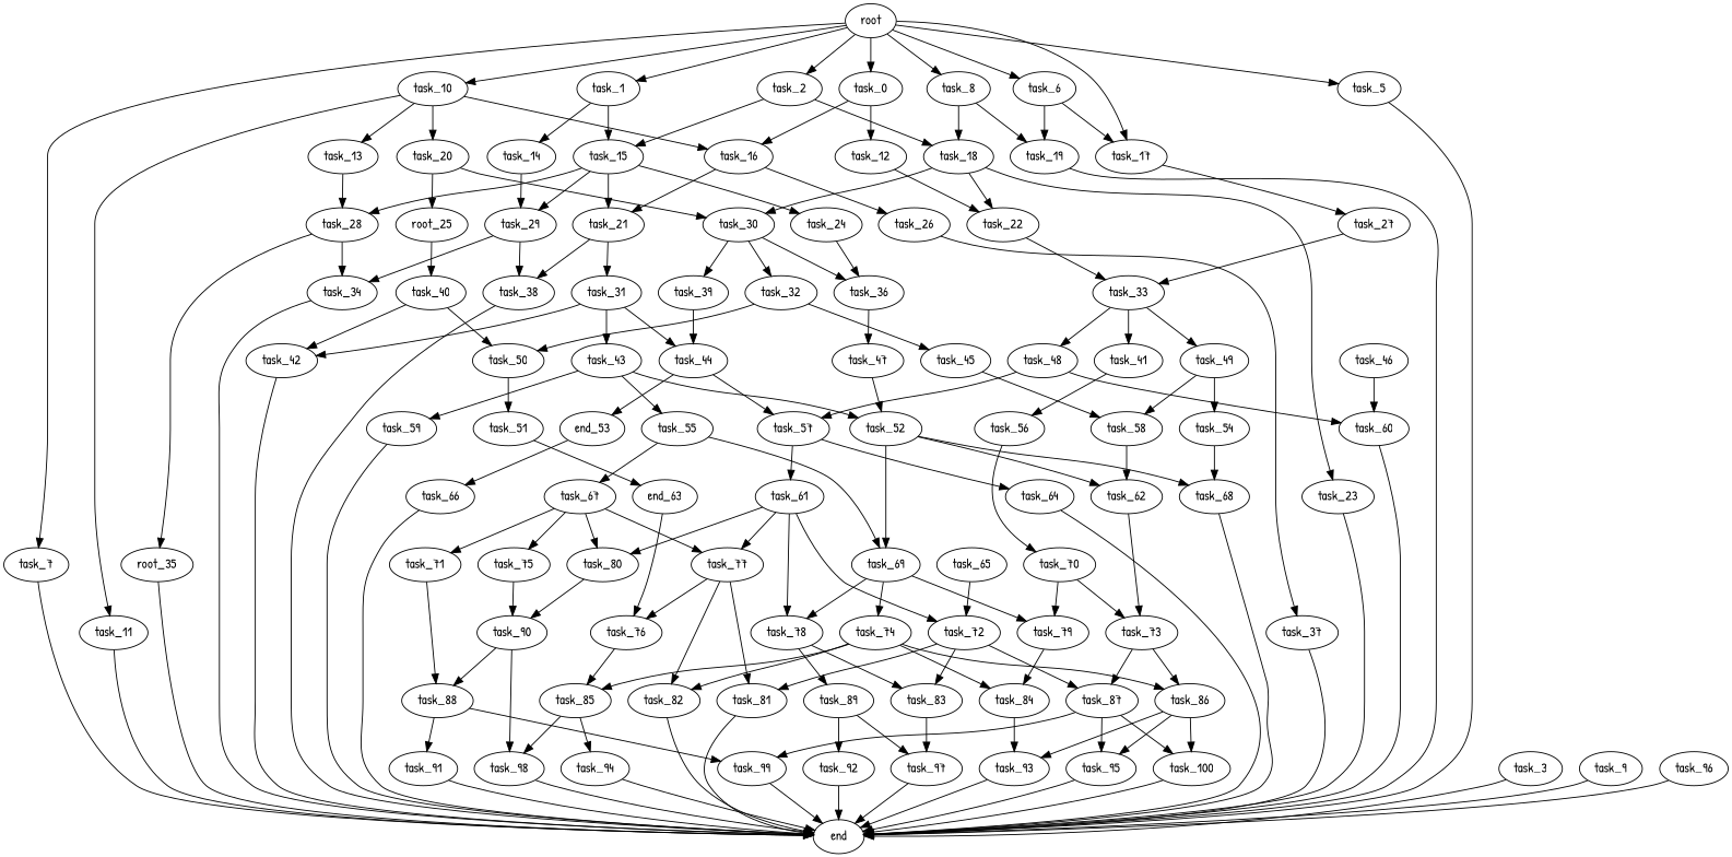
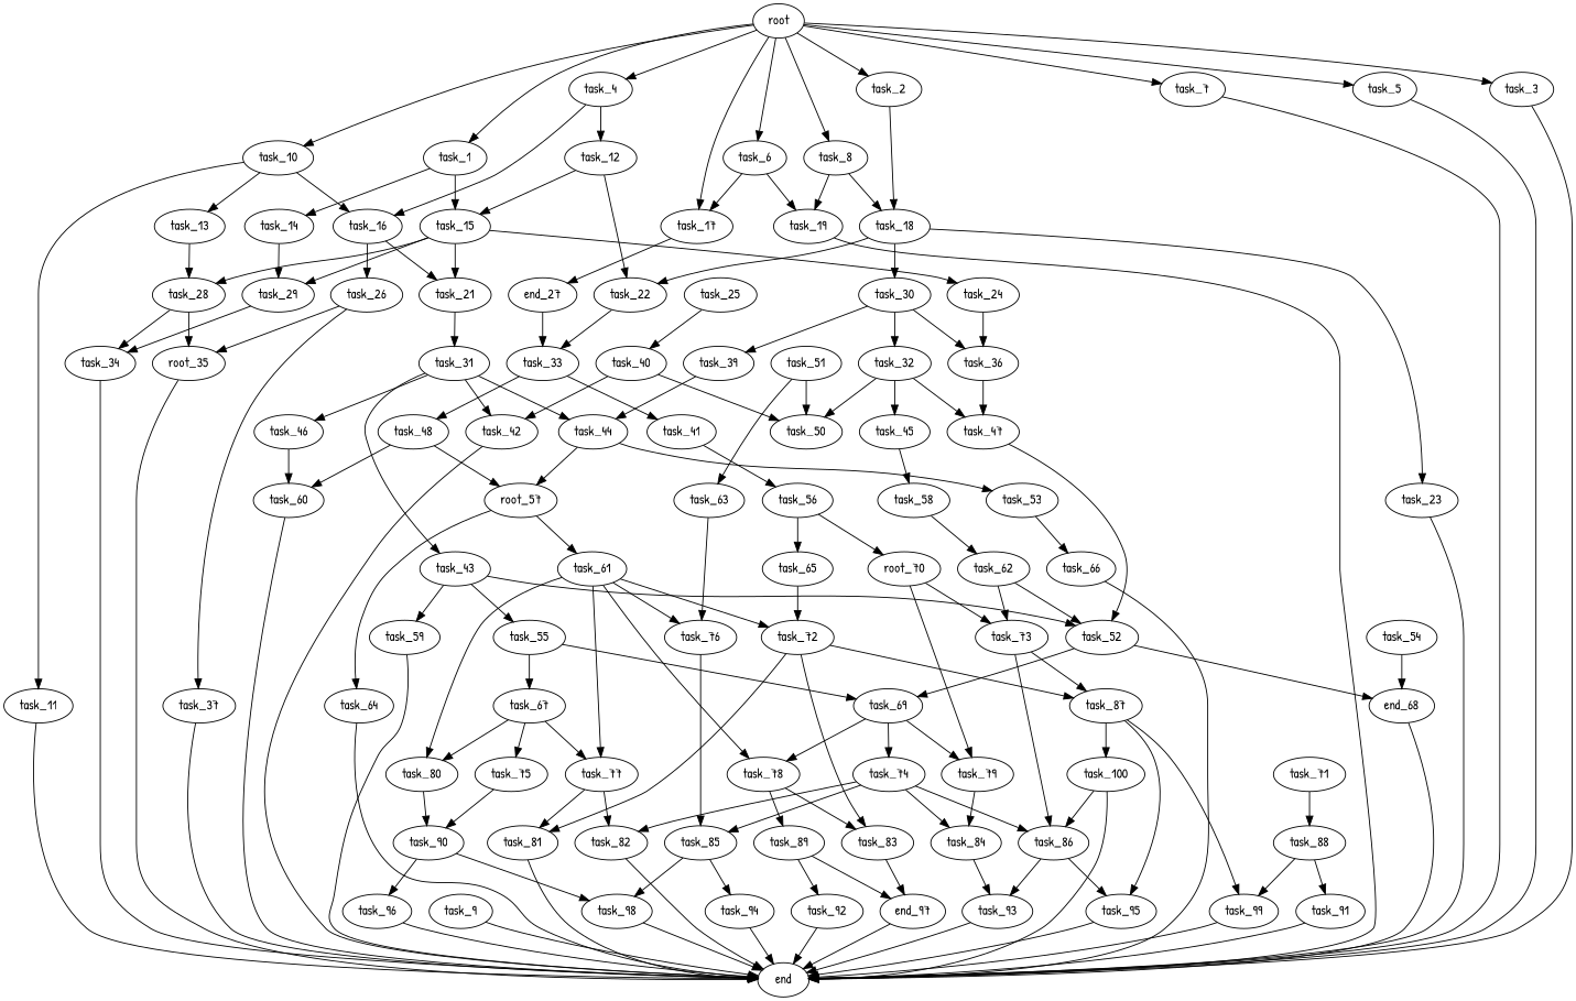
  digraph {
    fontname="Patrick Hand"
    node [fontname="Patrick Hand"]
    edge [fontname="Patrick Hand"]
    task_13
    task_28
    n3 [label=root_35]
    task_34
    task_10
    task_16
-   task_20
    task_11
    task_21
    task_26
-   task_25 [label=root_25]
+   task_25
    task_30
    end
    task_84
    task_93
    task_54
-   task_68
+   task_68 [label=end_68]
    task_61
    task_78
    task_72
    task_80
    task_77
    task_76
    task_50
    task_51
-   task_63 [label=end_63]
+   task_63
    task_58
    task_62
    task_73
    task_14
    task_29
-   task_38
    root
    task_1
    task_7
    task_8
    task_2
    task_5
    task_3
    task_6
-   task_4 [label=task_0]
+   task_4
    task_17
    task_15
    task_9
    task_19
    task_18
    task_12
    task_24
    task_36
    task_31
    task_82
-   task_27
+   task_27 [label=end_27]
    task_33
    task_79
    task_47
    task_37
    task_69
    task_74
    task_85
    task_86
    task_83
    task_89
    task_87
    task_99
    task_95
    task_100
    task_40
    task_42
    task_22
    task_48
    task_41
-   task_49
    task_23
-   task_57
+   task_57 [label=root_57]
    task_60
    task_64
    task_39
    task_32
    task_65
    task_81
    task_56
-   task_70
+   task_70 [label=root_70]
    task_98
    task_94
    task_43
    task_52
    task_59
    task_55
    task_67
    task_90
    task_96
    task_44
-   task_53 [label=end_53]
+   task_53
    task_66
    task_75
    task_71
    task_88
    task_46
    task_92
    task_91
    task_45
-   task_97
+   task_97 [label=end_97]
    task_13 -> task_28
    task_28 -> n3
    task_28 -> task_34
    n3 -> end
    task_34 -> end
    task_10 -> task_13
    task_10 -> task_16
-   task_10 -> task_20
    task_10 -> task_11
    task_16 -> task_21
    task_16 -> task_26
-   task_20 -> task_25
-   task_20 -> task_30
    task_11 -> end
-   task_21 -> task_38
    task_21 -> task_31
+   task_26 -> n3
    task_26 -> task_37
    task_25 -> task_40
    task_30 -> task_36
    task_30 -> task_39
    task_30 -> task_32
    task_84 -> task_93
    task_93 -> end
    task_54 -> task_68
    task_68 -> end
    task_61 -> task_78
    task_61 -> task_72
    task_61 -> task_80
    task_61 -> task_77
-   task_77 -> task_76
+   task_61 -> task_76
    task_78 -> task_83
    task_78 -> task_89
    task_72 -> task_83
    task_72 -> task_87
    task_72 -> task_81
    task_80 -> task_90
    task_77 -> task_82
    task_77 -> task_81
    task_76 -> task_85
-   task_50 -> task_51
+   task_51 -> task_50
    task_51 -> task_63
    task_63 -> task_76
    task_58 -> task_62
    task_62 -> task_73
    task_73 -> task_86
    task_73 -> task_87
    task_14 -> task_29
    task_29 -> task_34
-   task_29 -> task_38
-   task_38 -> end
    root -> task_10
    root -> task_1
    root -> task_7
    root -> task_8
    root -> task_2
    root -> task_5
+   root -> task_3
    root -> task_6
    root -> task_4
    root -> task_17
    task_1 -> task_14
    task_1 -> task_15
    task_7 -> end
    task_8 -> task_19
    task_8 -> task_18
-   task_2 -> task_15
+   task_12 -> task_15
    task_2 -> task_18
    task_5 -> end
    task_3 -> end
    task_6 -> task_17
    task_6 -> task_19
    task_4 -> task_16
    task_4 -> task_12
    task_17 -> task_27
    task_15 -> task_28
    task_15 -> task_21
    task_15 -> task_29
    task_15 -> task_24
    task_9 -> end
    task_19 -> end
    task_18 -> task_30
    task_18 -> task_22
    task_18 -> task_23
    task_12 -> task_22
    task_24 -> task_36
    task_36 -> task_47
    task_31 -> task_42
    task_31 -> task_43
    task_31 -> task_44
+   task_31 -> task_46
    task_82 -> end
    task_27 -> task_33
    task_33 -> task_48
    task_33 -> task_41
-   task_33 -> task_49
    task_79 -> task_84
    task_47 -> task_52
    task_37 -> end
    task_69 -> task_78
    task_69 -> task_79
    task_69 -> task_74
    task_74 -> task_84
    task_74 -> task_82
    task_74 -> task_85
    task_74 -> task_86
    task_85 -> task_98
    task_85 -> task_94
    task_86 -> task_93
    task_86 -> task_95
-   task_86 -> task_100
+   task_100 -> task_86
    task_83 -> task_97
    task_89 -> task_92
    task_89 -> task_97
    task_87 -> task_99
    task_87 -> task_95
    task_87 -> task_100
    task_99 -> end
    task_95 -> end
    task_100 -> end
    task_40 -> task_50
    task_40 -> task_42
    task_42 -> end
    task_22 -> task_33
    task_48 -> task_57
    task_48 -> task_60
    task_41 -> task_56
-   task_49 -> task_54
-   task_49 -> task_58
    task_23 -> end
    task_57 -> task_61
    task_57 -> task_64
    task_60 -> end
    task_64 -> end
    task_39 -> task_44
    task_32 -> task_50
+   task_32 -> task_47
    task_32 -> task_45
    task_65 -> task_72
    task_81 -> end
+   task_56 -> task_65
    task_56 -> task_70
    task_70 -> task_73
    task_70 -> task_79
    task_98 -> end
    task_94 -> end
    task_43 -> task_52
    task_43 -> task_59
    task_43 -> task_55
    task_52 -> task_68
-   task_52 -> task_62
+   task_62 -> task_52
    task_52 -> task_69
    task_59 -> end
    task_55 -> task_69
    task_55 -> task_67
    task_67 -> task_80
    task_67 -> task_77
    task_67 -> task_75
-   task_67 -> task_71
    task_90 -> task_98
-   task_90 -> task_88
+   task_90 -> task_96
    task_96 -> end
    task_44 -> task_57
    task_44 -> task_53
    task_53 -> task_66
    task_66 -> end
    task_75 -> task_90
    task_71 -> task_88
    task_88 -> task_99
    task_88 -> task_91
    task_46 -> task_60
    task_92 -> end
    task_91 -> end
    task_45 -> task_58
    task_97 -> end
  }
